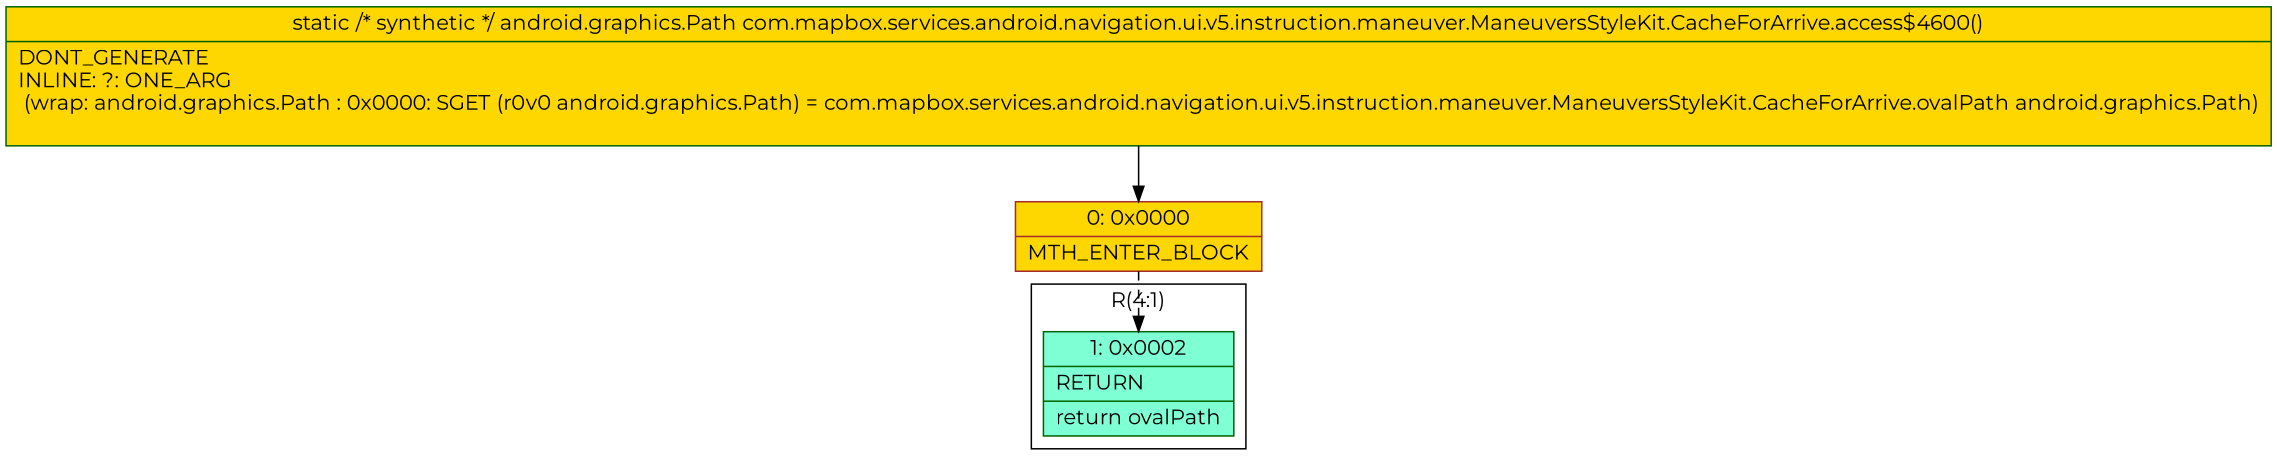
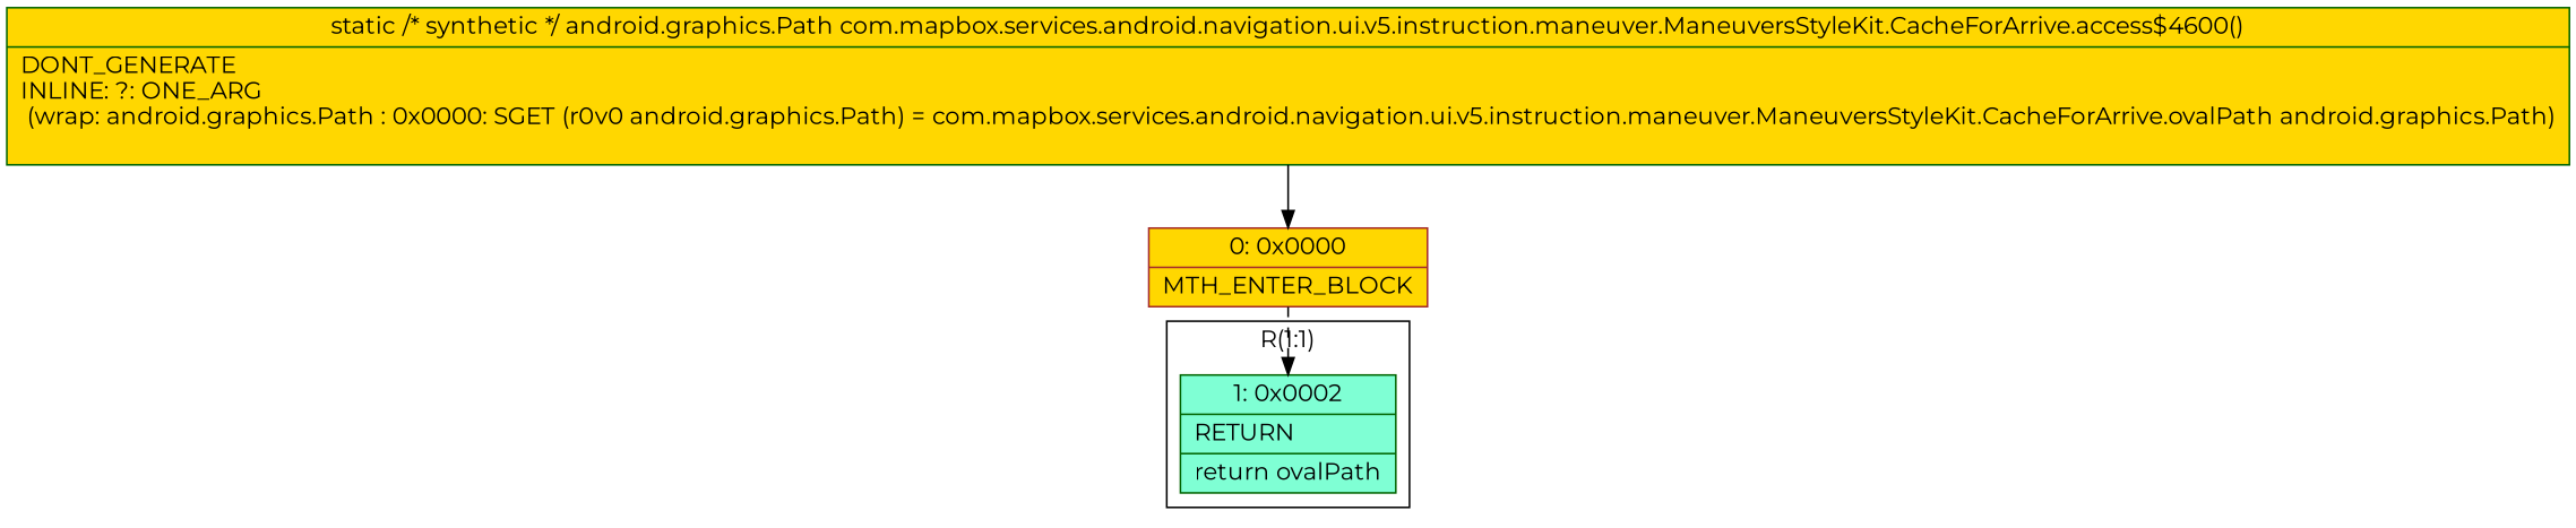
  digraph {
    fontname=Montserrat
    node [color=darkgreen shape=record style=filled fillcolor=gold fontname=Montserrat]
    edge [fontname=Montserrat]
    n1 [label="{1\:\ 0x0002|RETURN\l|return ovalPath\l}" fillcolor=aquamarine]
    n2 [color=brown label="{0\:\ 0x0000|MTH_ENTER_BLOCK\l}"]
    n3 [label="{static \/* synthetic *\/ android.graphics.Path com.mapbox.services.android.navigation.ui.v5.instruction.maneuver.ManeuversStyleKit.CacheForArrive.access$4600()  | DONT_GENERATE\lINLINE: ?: ONE_ARG  \l  (wrap: android.graphics.Path : 0x0000: SGET  (r0v0 android.graphics.Path) =  com.mapbox.services.android.navigation.ui.v5.instruction.maneuver.ManeuversStyleKit.CacheForArrive.ovalPath android.graphics.Path)\l\l}"]
    subgraph cluster_1 {
-     label="R(4:1)"
+     label="R(1:1)"
      n1
    }
    n2 -> n1 [style=dashed]
    n3 -> n2 [style=solid]
  }
